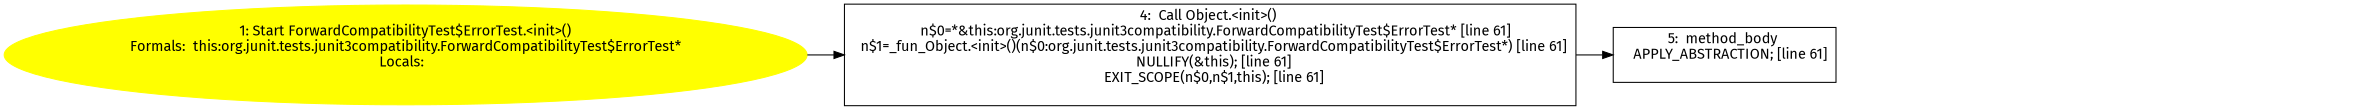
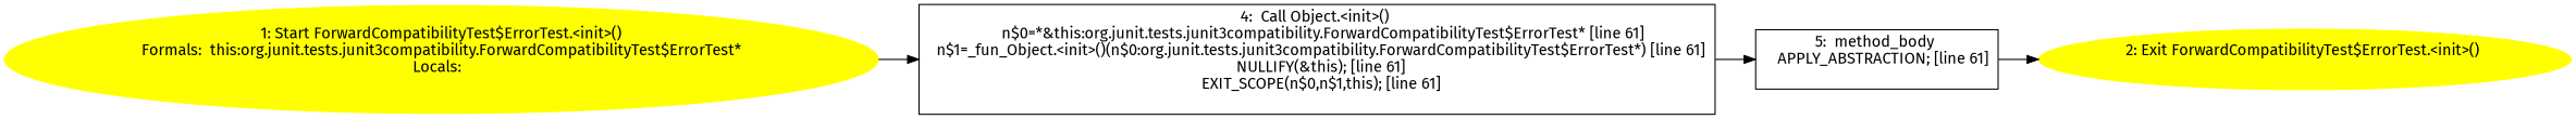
  digraph {
    fontname="Fira Sans"
    rankdir=LR
    node [fontname="Fira Sans"]
    edge [fontname="Fira Sans"]
    n1 [color=yellow label="1: Start ForwardCompatibilityTest$ErrorTest.<init>()\nFormals:  this:org.junit.tests.junit3compatibility.ForwardCompatibilityTest$ErrorTest*\nLocals:  \n  " style=filled]
    n2 [label="4:  Call Object.<init>() \n   n$0=*&this:org.junit.tests.junit3compatibility.ForwardCompatibilityTest$ErrorTest* [line 61]\n  n$1=_fun_Object.<init>()(n$0:org.junit.tests.junit3compatibility.ForwardCompatibilityTest$ErrorTest*) [line 61]\n  NULLIFY(&this); [line 61]\n  EXIT_SCOPE(n$0,n$1,this); [line 61]\n " shape=box]
    n3 [label="5:  method_body \n   APPLY_ABSTRACTION; [line 61]\n " shape=box]
+   n4 [color=yellow label="2: Exit ForwardCompatibilityTest$ErrorTest.<init>() \n  " style=filled]
    n1 -> n2
    n2 -> n3
+   n3 -> n4
  }
